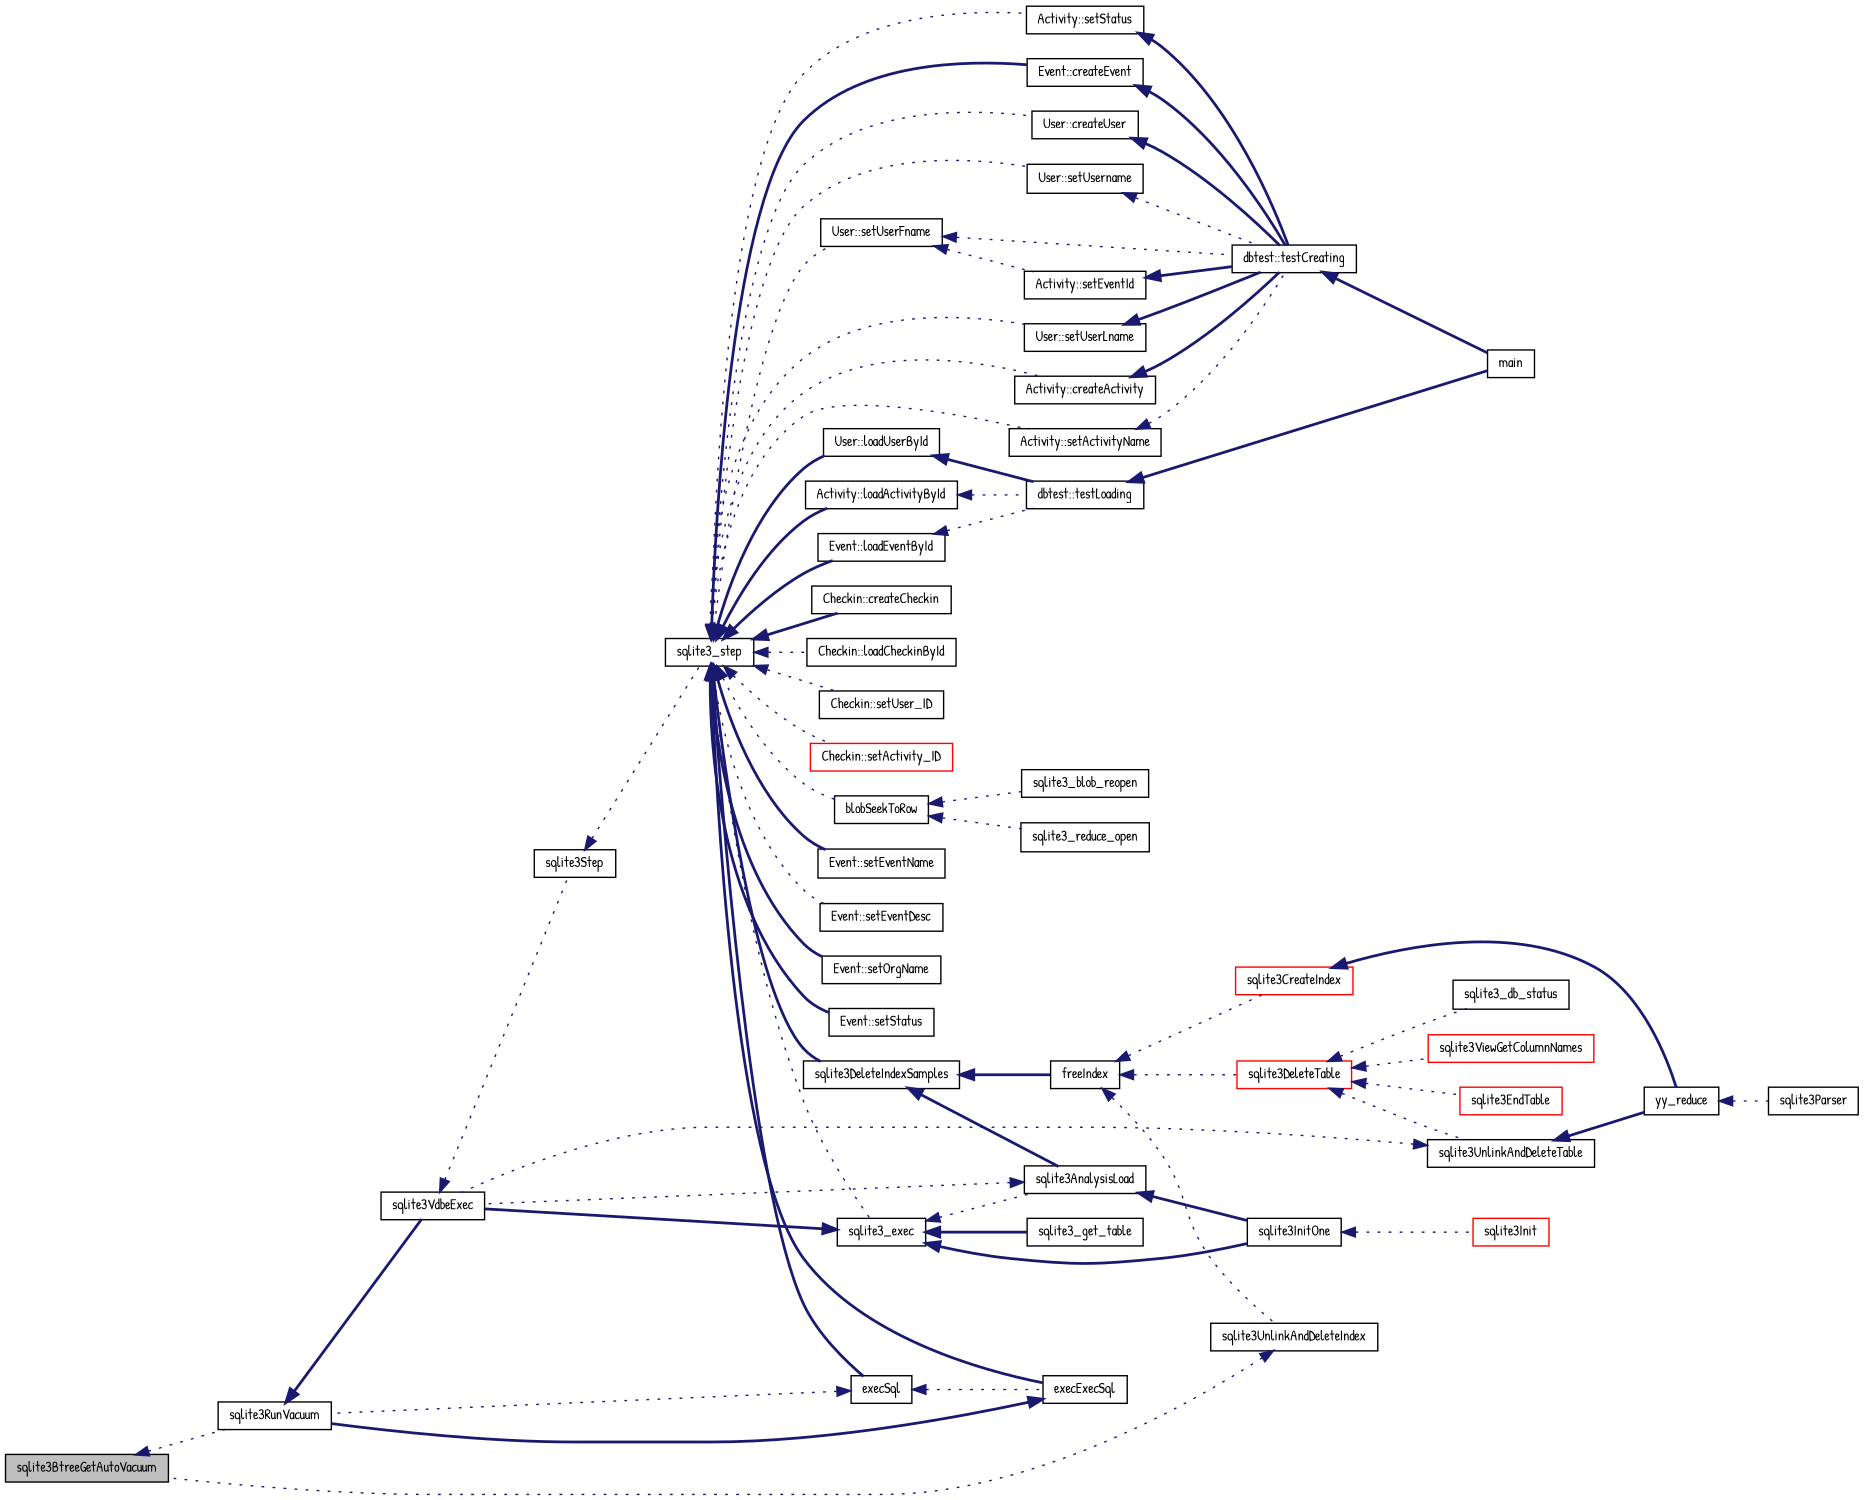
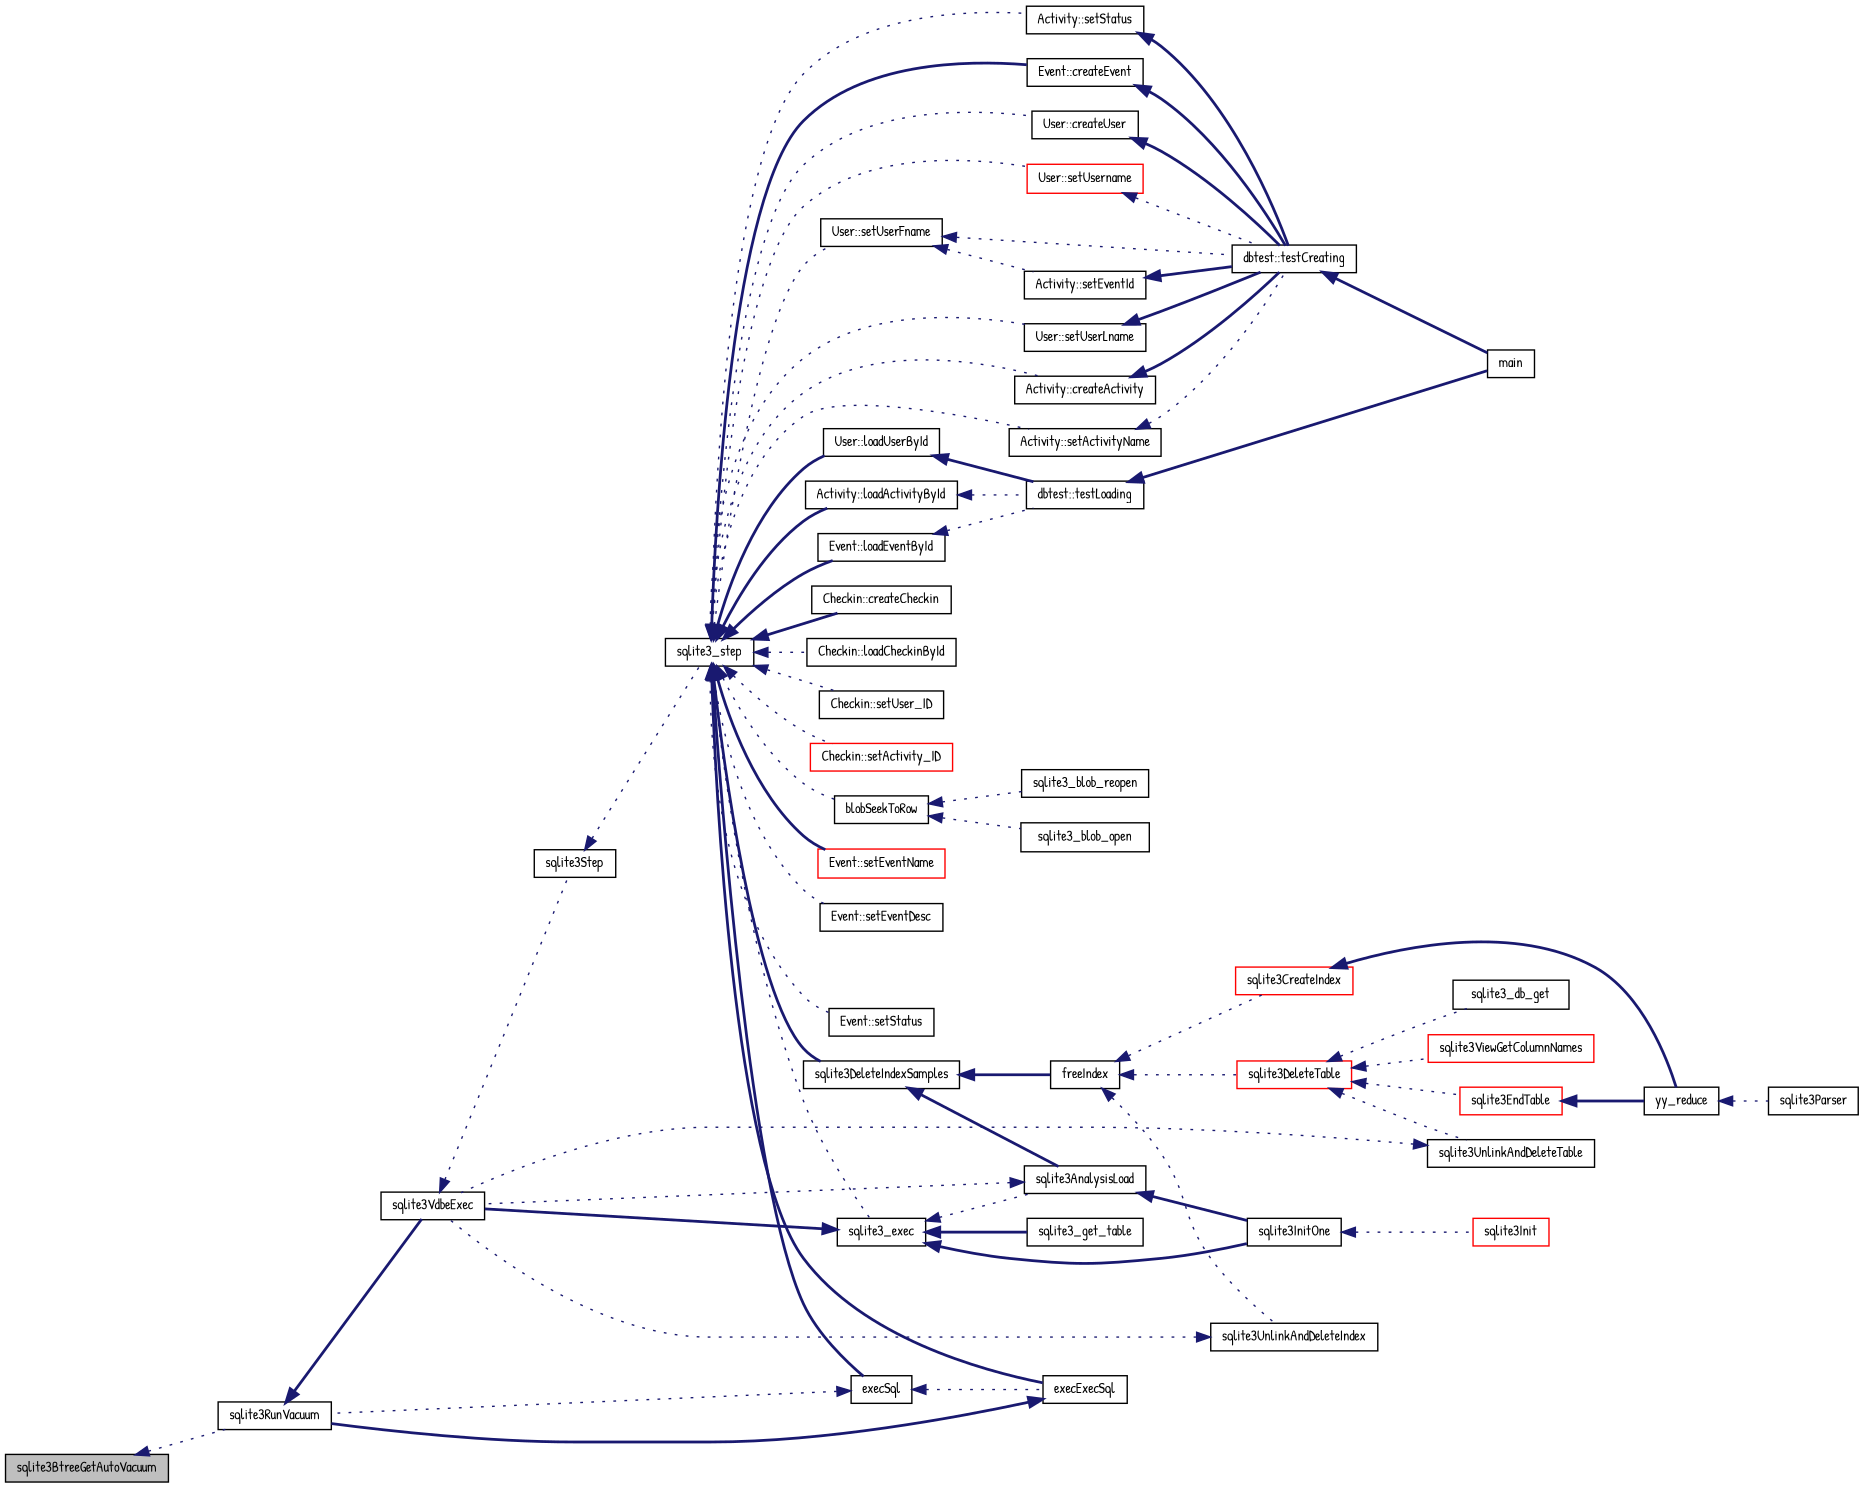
  digraph {
    fontname="Patrick Hand"
    rankdir=LR
    node [color=black fillcolor=white fontname="Patrick Hand" fontsize=10 shape=record style=filled]
    edge [color=midnightblue dir=back fontname="Patrick Hand" fontsize=10 labelfontname=FreeSans labelfontsize=10 style=dotted]
    n1 [fillcolor=grey75 fontcolor=black height=0.2 label=sqlite3BtreeGetAutoVacuum width=0.4]
    n2 [height=0.2 label=sqlite3RunVacuum width=0.4]
    n3 [height=0.2 label=sqlite3VdbeExec width=0.4]
    n4 [height=0.2 label=yy_reduce width=0.4]
    n5 [height=0.2 label=sqlite3Parser width=0.4]
    n6 [height=0.2 label=sqlite3Step width=0.4]
    n7 [height=0.2 label=sqlite3_step width=0.4]
    n8 [height=0.2 label="Activity::createActivity" width=0.4]
    n9 [height=0.2 label="Activity::loadActivityById" width=0.4]
    n10 [height=0.2 label="Activity::setActivityName" width=0.4]
    n11 [height=0.2 label="Activity::setStatus" width=0.4]
    n12 [height=0.2 label="Checkin::createCheckin" width=0.4]
    n13 [height=0.2 label="Checkin::loadCheckinById" width=0.4]
    n14 [height=0.2 label="Checkin::setUser_ID" width=0.4]
    n15 [color=red height=0.2 label="Checkin::setActivity_ID" width=0.4]
    n16 [height=0.2 label="Event::createEvent" width=0.4]
    n17 [height=0.2 label="Event::loadEventById" width=0.4]
-   n18 [height=0.2 label="Event::setEventName" width=0.4]
+   n18 [color=red height=0.2 label="Event::setEventName" width=0.4]
    n19 [height=0.2 label="Event::setEventDesc" width=0.4]
-   n20 [height=0.2 label="Event::setOrgName" width=0.4]
    n21 [height=0.2 label="Event::setStatus" width=0.4]
    n22 [height=0.2 label=blobSeekToRow width=0.4]
    n23 [height=0.2 label=sqlite3DeleteIndexSamples width=0.4]
    n24 [height=0.2 label=sqlite3_exec width=0.4]
    n25 [height=0.2 label=execSql width=0.4]
    n26 [height=0.2 label=execExecSql width=0.4]
    n27 [height=0.2 label="User::createUser" width=0.4]
    n28 [height=0.2 label="User::loadUserById" width=0.4]
-   n29 [height=0.2 label="User::setUsername" width=0.4]
+   n29 [color=red height=0.2 label="User::setUsername" width=0.4]
    n30 [height=0.2 label="User::setUserFname" width=0.4]
    n31 [height=0.2 label="User::setUserLname" width=0.4]
    n32 [height=0.2 label="dbtest::testCreating" width=0.4]
    n33 [height=0.2 label="dbtest::testLoading" width=0.4]
    n34 [height=0.2 label="Activity::setEventId" width=0.4]
-   n35 [height=0.2 label=sqlite3_reduce_open width=0.4]
+   n35 [height=0.2 label=sqlite3_blob_open width=0.4]
    n36 [height=0.2 label=sqlite3_blob_reopen width=0.4]
    n37 [height=0.2 label=sqlite3AnalysisLoad width=0.4]
    n38 [height=0.2 label=freeIndex width=0.4]
    n39 [height=0.2 label=sqlite3InitOne width=0.4]
    n40 [height=0.2 label=sqlite3_get_table width=0.4]
    n41 [height=0.2 label=main width=0.4]
    n42 [height=0.2 label=sqlite3UnlinkAndDeleteIndex width=0.4]
    n43 [color=red height=0.2 label=sqlite3DeleteTable width=0.4]
    n44 [color=red height=0.2 label=sqlite3CreateIndex width=0.4]
    n45 [color=red height=0.2 label=sqlite3Init width=0.4]
-   n46 [height=0.2 label=sqlite3_db_status width=0.4]
+   n46 [height=0.2 label=sqlite3_db_get width=0.4]
    n47 [height=0.2 label=sqlite3UnlinkAndDeleteTable width=0.4]
    n48 [color=red height=0.2 label=sqlite3EndTable width=0.4]
    n49 [color=red height=0.2 label=sqlite3ViewGetColumnNames width=0.4]
    n1 -> n2
    n2 -> n3 [style=bold]
    n3 -> n6
    n4 -> n5
    n6 -> n7
    n7 -> n8
    n7 -> n9 [style=bold]
    n7 -> n10
    n7 -> n11
    n7 -> n12 [style=bold]
    n7 -> n13
    n7 -> n14
    n7 -> n15
    n7 -> n16 [style=bold]
    n7 -> n17 [style=bold]
    n7 -> n18 [style=bold]
    n7 -> n19
-   n7 -> n20 [style=bold]
-   n7 -> n21 [style=bold]
+   n7 -> n21
    n7 -> n22
    n7 -> n23 [style=bold]
    n7 -> n24
    n7 -> n25 [style=bold]
    n7 -> n26 [style=bold]
    n7 -> n27
    n7 -> n28 [style=bold]
    n7 -> n29
    n7 -> n30
    n7 -> n31
    n8 -> n32 [style=bold]
    n9 -> n33
    n10 -> n32
    n11 -> n32 [style=bold]
    n16 -> n32 [style=bold]
    n17 -> n33
    n22 -> n35
    n22 -> n36
    n23 -> n37 [style=bold]
    n23 -> n38 [style=bold]
    n24 -> n3 [style=bold]
    n24 -> n37
    n24 -> n39 [style=bold]
    n24 -> n40 [style=bold]
    n25 -> n2
    n25 -> n26
    n26 -> n2 [style=bold]
    n27 -> n32 [style=bold]
    n28 -> n33 [style=bold]
    n29 -> n32
    n30 -> n32
    n30 -> n34
    n31 -> n32 [style=bold]
    n32 -> n41 [style=bold]
    n33 -> n41 [style=bold]
    n34 -> n32 [style=bold]
    n37 -> n3
    n37 -> n39 [style=bold]
    n38 -> n42
    n38 -> n43
    n38 -> n44
    n39 -> n45
-   n42 -> n1
+   n42 -> n3
    n43 -> n46
    n43 -> n47
    n43 -> n48
    n43 -> n49
    n44 -> n4 [style=bold]
    n47 -> n3
-   n47 -> n4 [style=bold]
+   n48 -> n4 [style=bold]
  }
